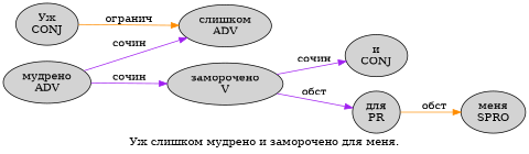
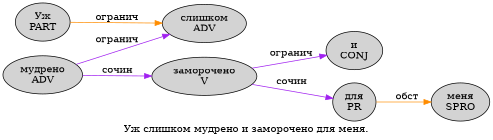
  digraph {
    label="Уж слишком мудрено и заморочено для меня."
    rankdir=LR
    node [fillcolor=lightgray penwidth=1 shape=ellipse style=filled]
    edge [color=purple]
-   n1 [label="Уж\nCONJ"]
+   n1 [label="Уж\nPART"]
    n2 [label="слишком\nADV"]
    n3 [label="мудрено\nADV"]
    n4 [label="заморочено\nV"]
    n5 [label="и\nCONJ"]
    n6 [label="для\nPR"]
    n7 [label="меня\nSPRO"]
    n1 -> n2 [color=darkorange label="огранич"]
-   n3 -> n2 [label="сочин"]
+   n3 -> n2 [label="огранич"]
    n3 -> n4 [label="сочин"]
-   n4 -> n5 [label="сочин"]
-   n4 -> n6 [label="обст"]
+   n4 -> n5 [label="огранич"]
+   n4 -> n6 [label="сочин"]
    n6 -> n7 [color=darkorange label="обст"]
  }
